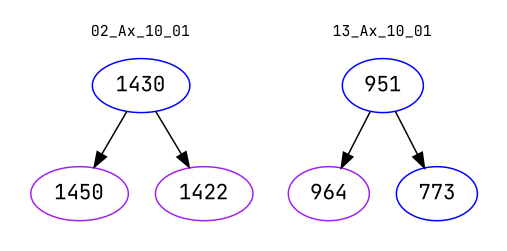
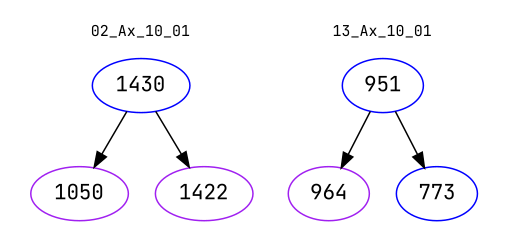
  digraph {
    fontname="JetBrains Mono"
    node [color=blue fontname="JetBrains Mono"]
    edge [color=black fontname="JetBrains Mono"]
    n1 [label=1430]
-   n2 [color=purple label=1450]
+   n2 [color=purple label=1050]
    n3 [color=purple label=1422]
    n4 [label=951]
    n5 [color=purple label=964]
    n6 [label=773]
    subgraph cluster_1 {
      color=white
      fontsize=10
      label="02_Ax_10_01"
      n1
      n2
      n3
    }
    subgraph cluster_2 {
      color=white
      fontsize=10
      label="13_Ax_10_01"
      n4
      n5
      n6
    }
    n1 -> n2
    n1 -> n3
    n4 -> n5
    n4 -> n6
  }
